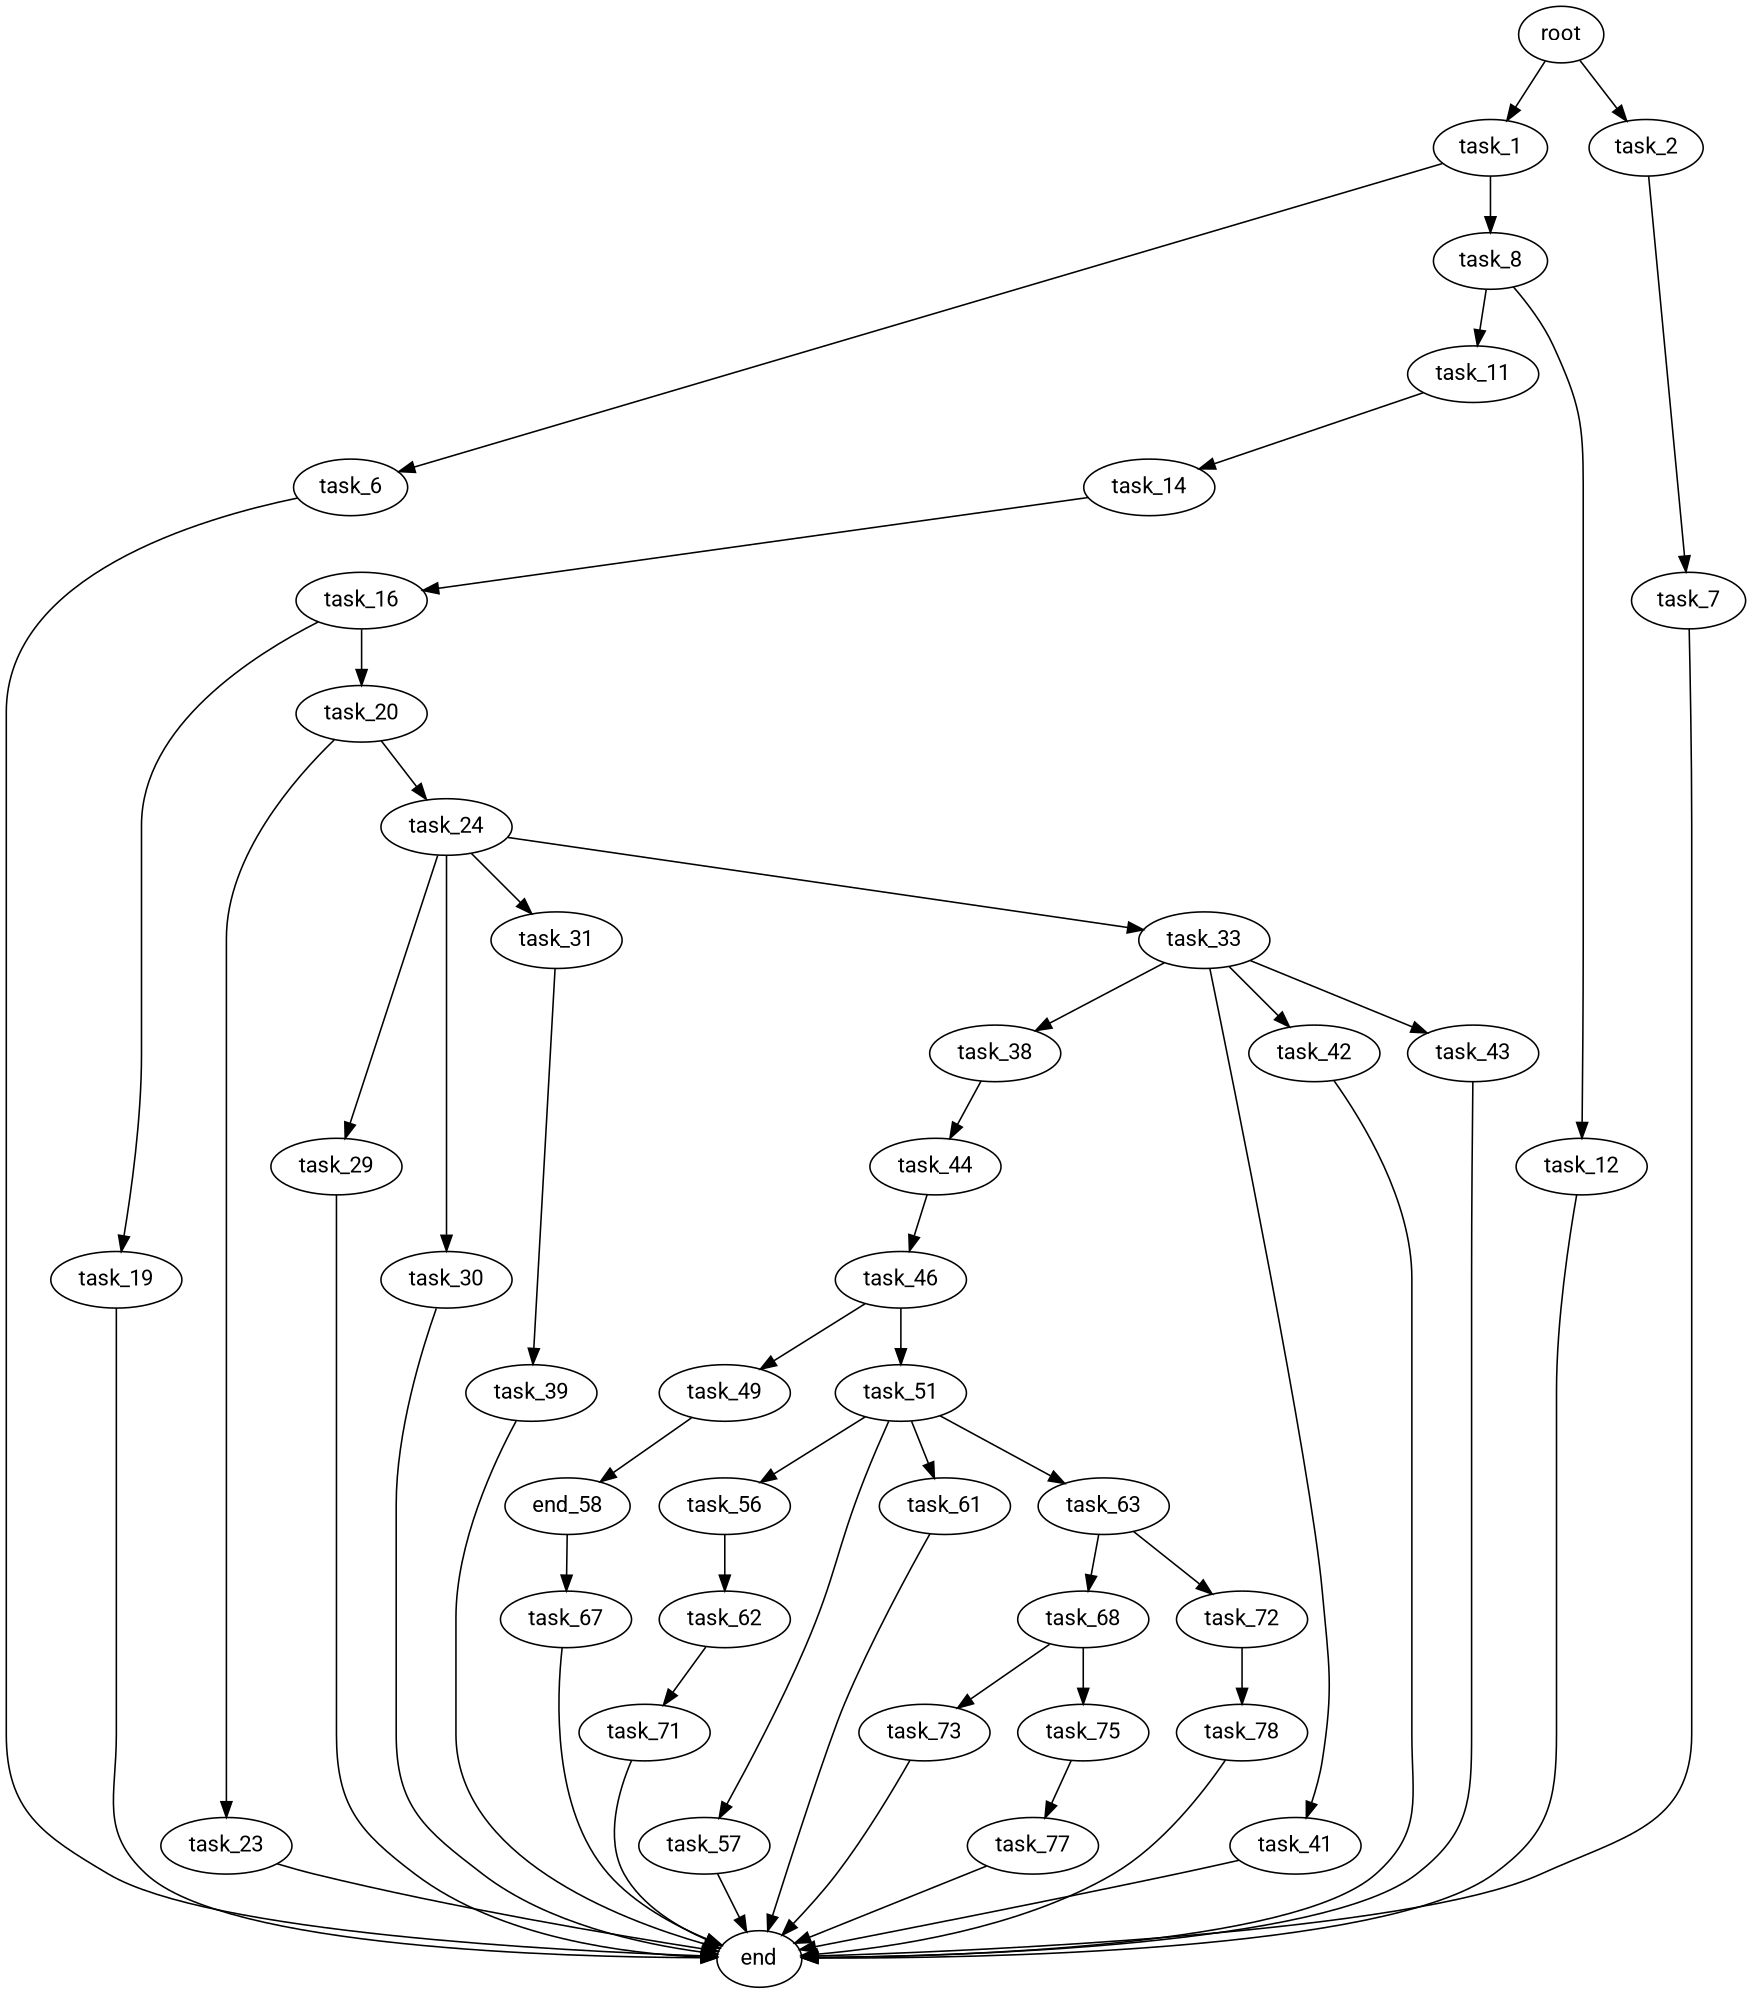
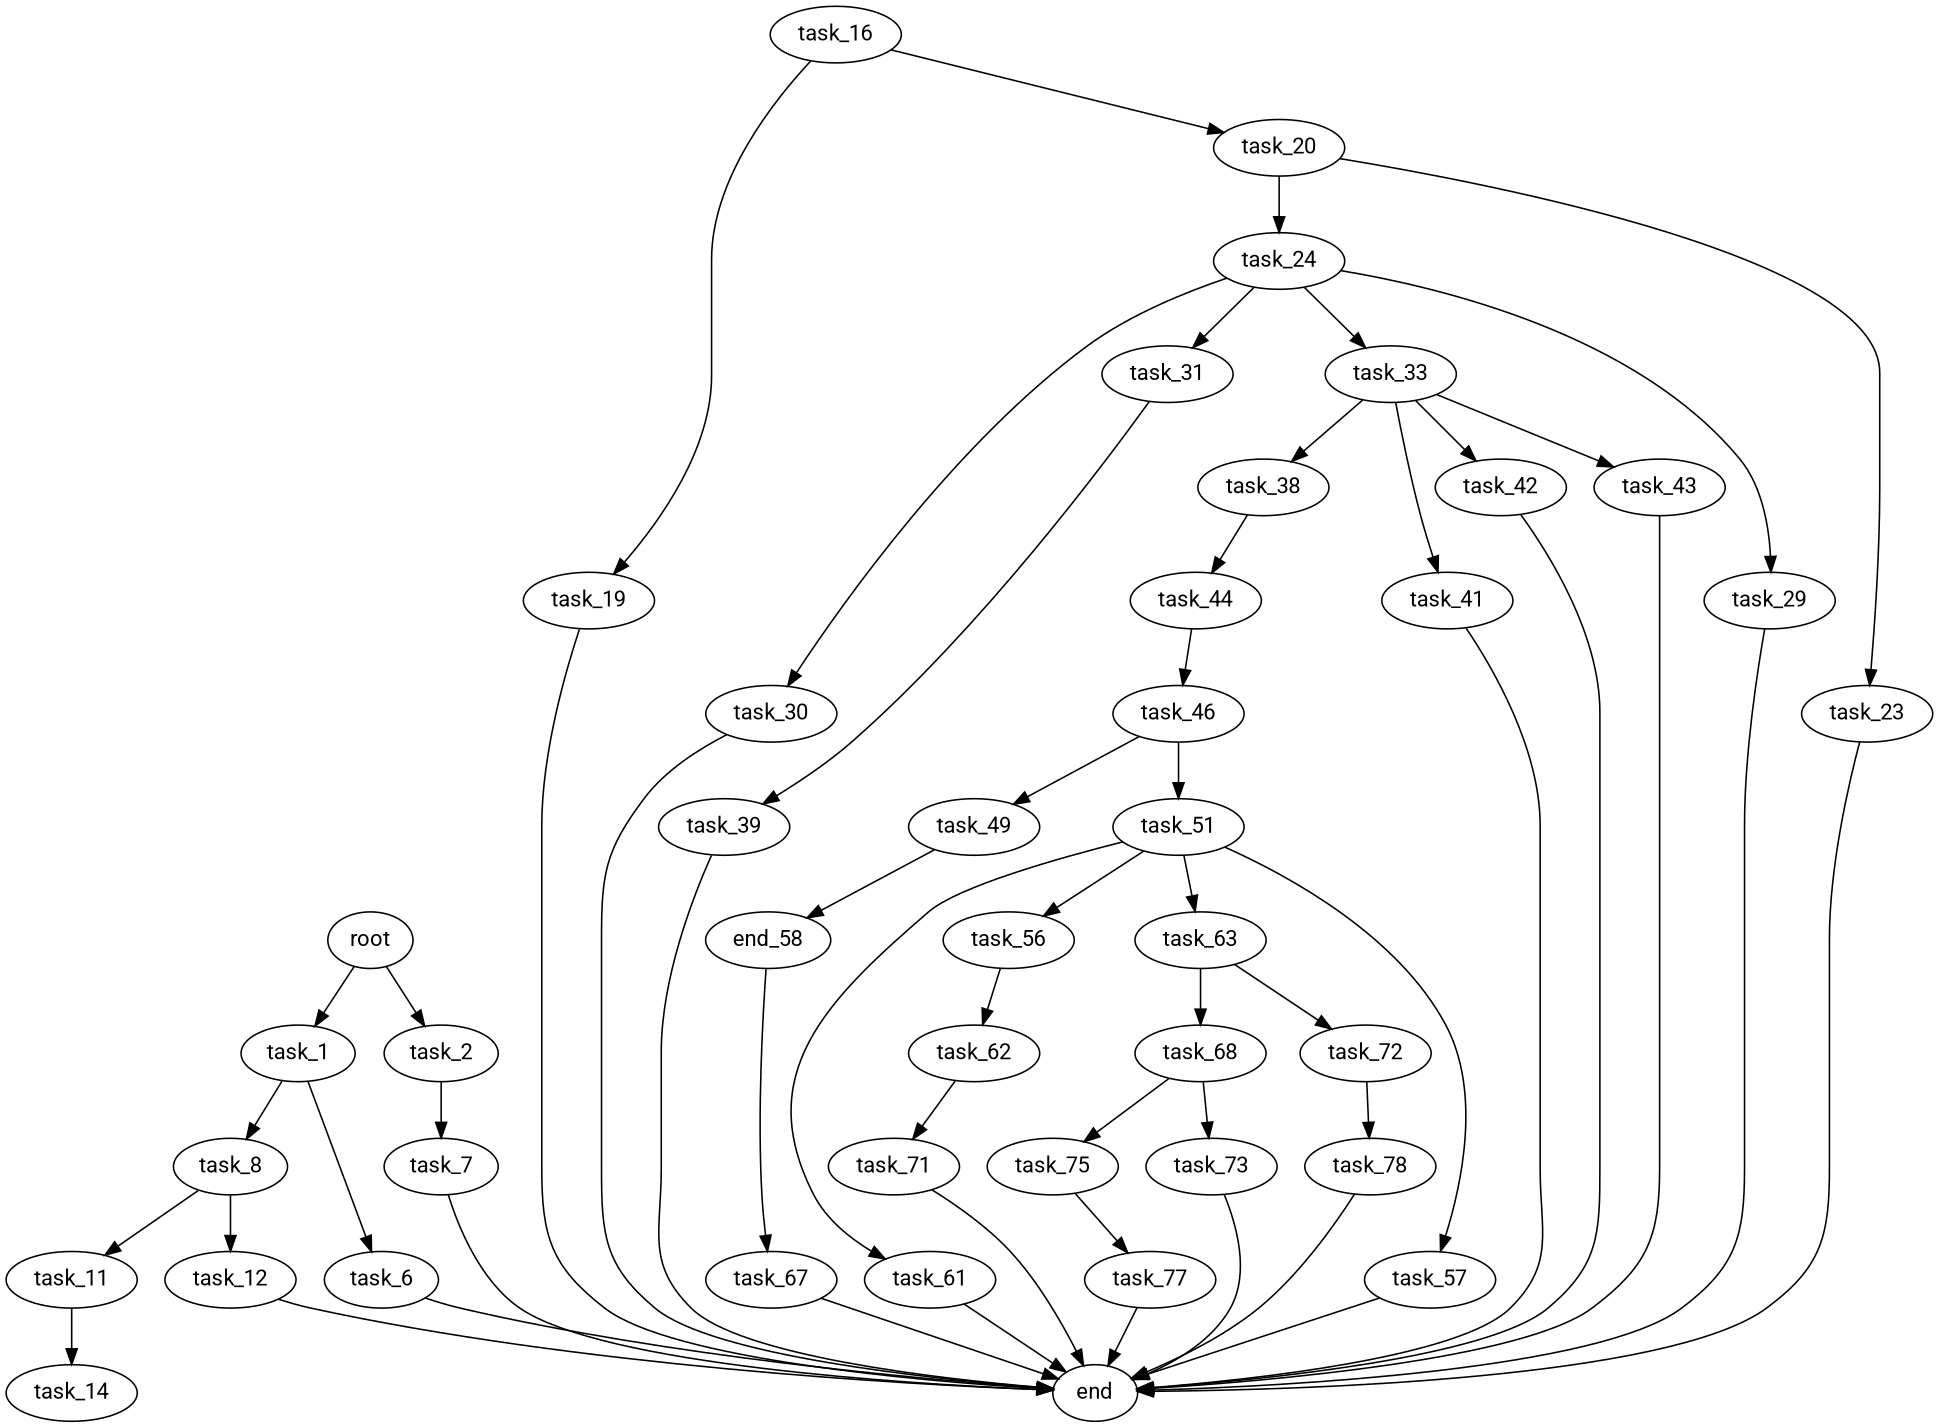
  digraph {
    fontname=Roboto
    node [fontname=Roboto]
    edge [fontname=Roboto]
    root
    task_1
    task_2
    task_6
    task_8
    task_7
    end
    task_11
    task_12
    task_14
    task_16
    task_19
    task_20
    task_23
    task_24
    task_29
    task_30
    task_31
    task_33
    task_39
    task_38
    task_41
    task_42
    task_43
    task_44
    task_46
    task_49
    task_51
    n29 [label=end_58]
    task_56
    task_57
    task_61
    task_63
    task_67
    task_62
    task_68
    task_72
    task_71
    task_73
    task_75
    task_78
    task_77
    root -> task_1
    root -> task_2
    task_1 -> task_6
    task_1 -> task_8
    task_2 -> task_7
    task_6 -> end
    task_8 -> task_11
    task_8 -> task_12
    task_7 -> end
    task_11 -> task_14
    task_12 -> end
-   task_14 -> task_16
    task_16 -> task_19
    task_16 -> task_20
    task_19 -> end
    task_20 -> task_23
    task_20 -> task_24
    task_23 -> end
    task_24 -> task_29
    task_24 -> task_30
    task_24 -> task_31
    task_24 -> task_33
    task_29 -> end
    task_30 -> end
    task_31 -> task_39
    task_33 -> task_38
    task_33 -> task_41
    task_33 -> task_42
    task_33 -> task_43
    task_39 -> end
    task_38 -> task_44
    task_41 -> end
    task_42 -> end
    task_43 -> end
    task_44 -> task_46
    task_46 -> task_49
    task_46 -> task_51
    task_49 -> n29
    task_51 -> task_56
    task_51 -> task_57
    task_51 -> task_61
    task_51 -> task_63
    n29 -> task_67
    task_56 -> task_62
    task_57 -> end
    task_61 -> end
    task_63 -> task_68
    task_63 -> task_72
    task_67 -> end
    task_62 -> task_71
    task_68 -> task_73
    task_68 -> task_75
    task_72 -> task_78
    task_71 -> end
    task_73 -> end
    task_75 -> task_77
    task_78 -> end
    task_77 -> end
  }
